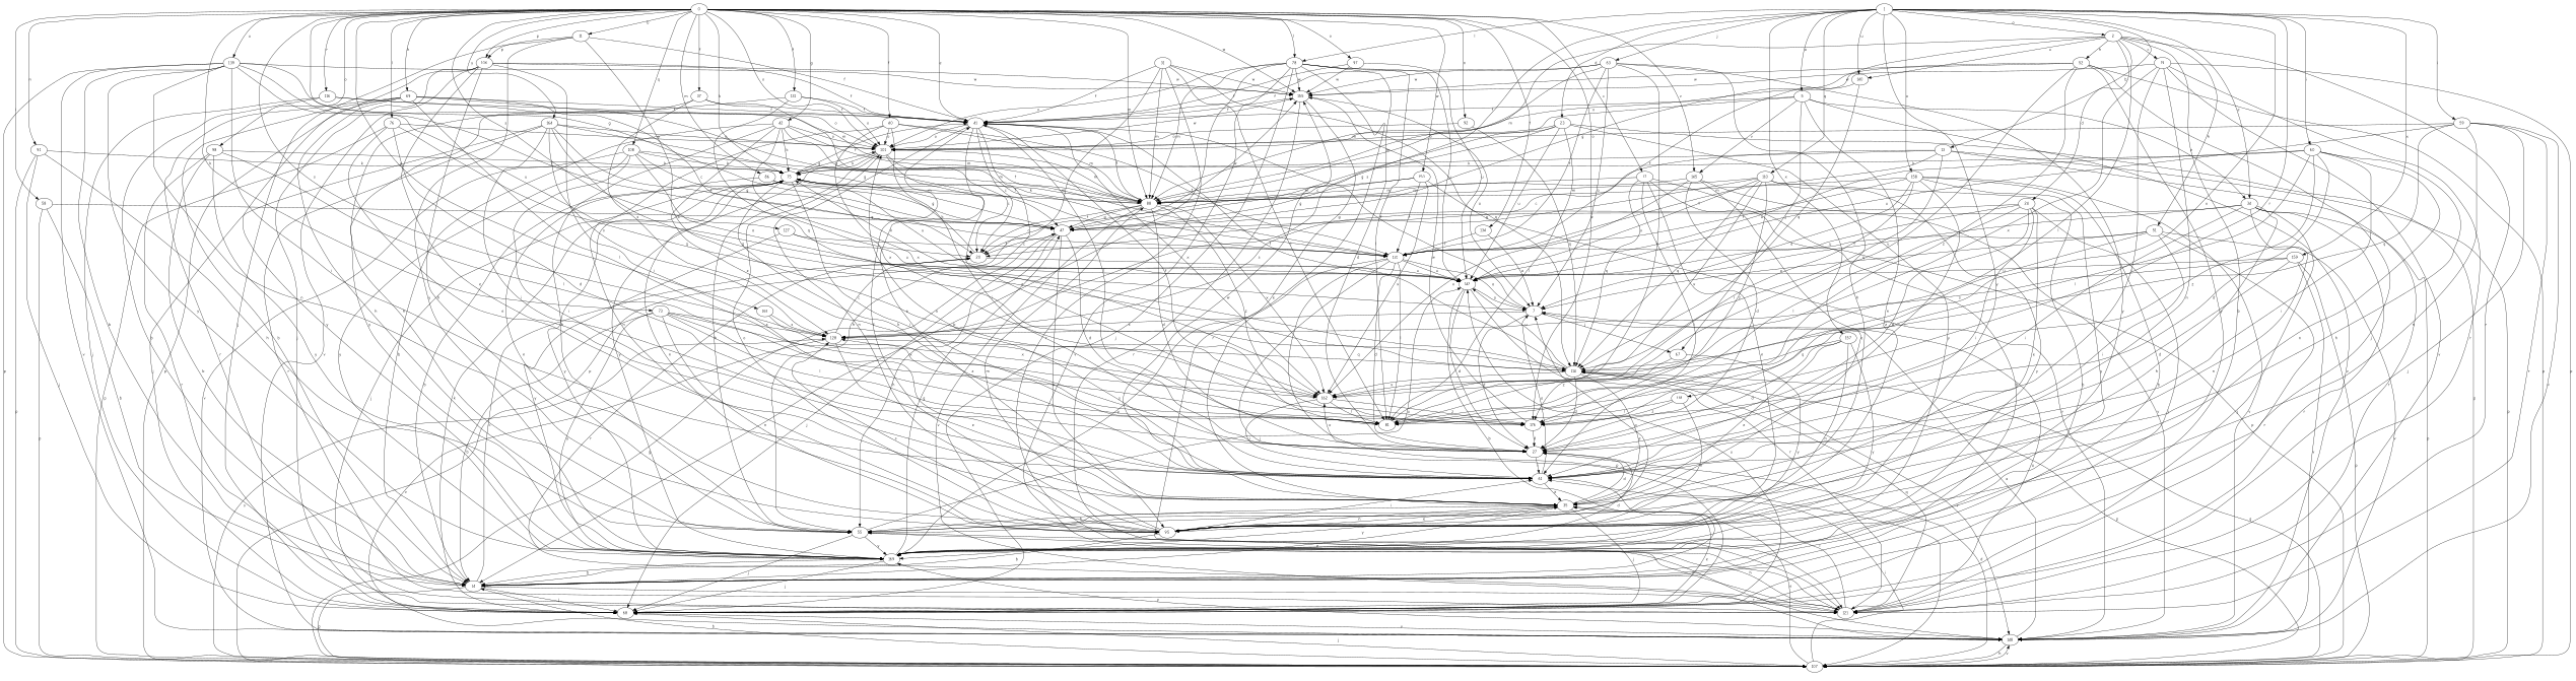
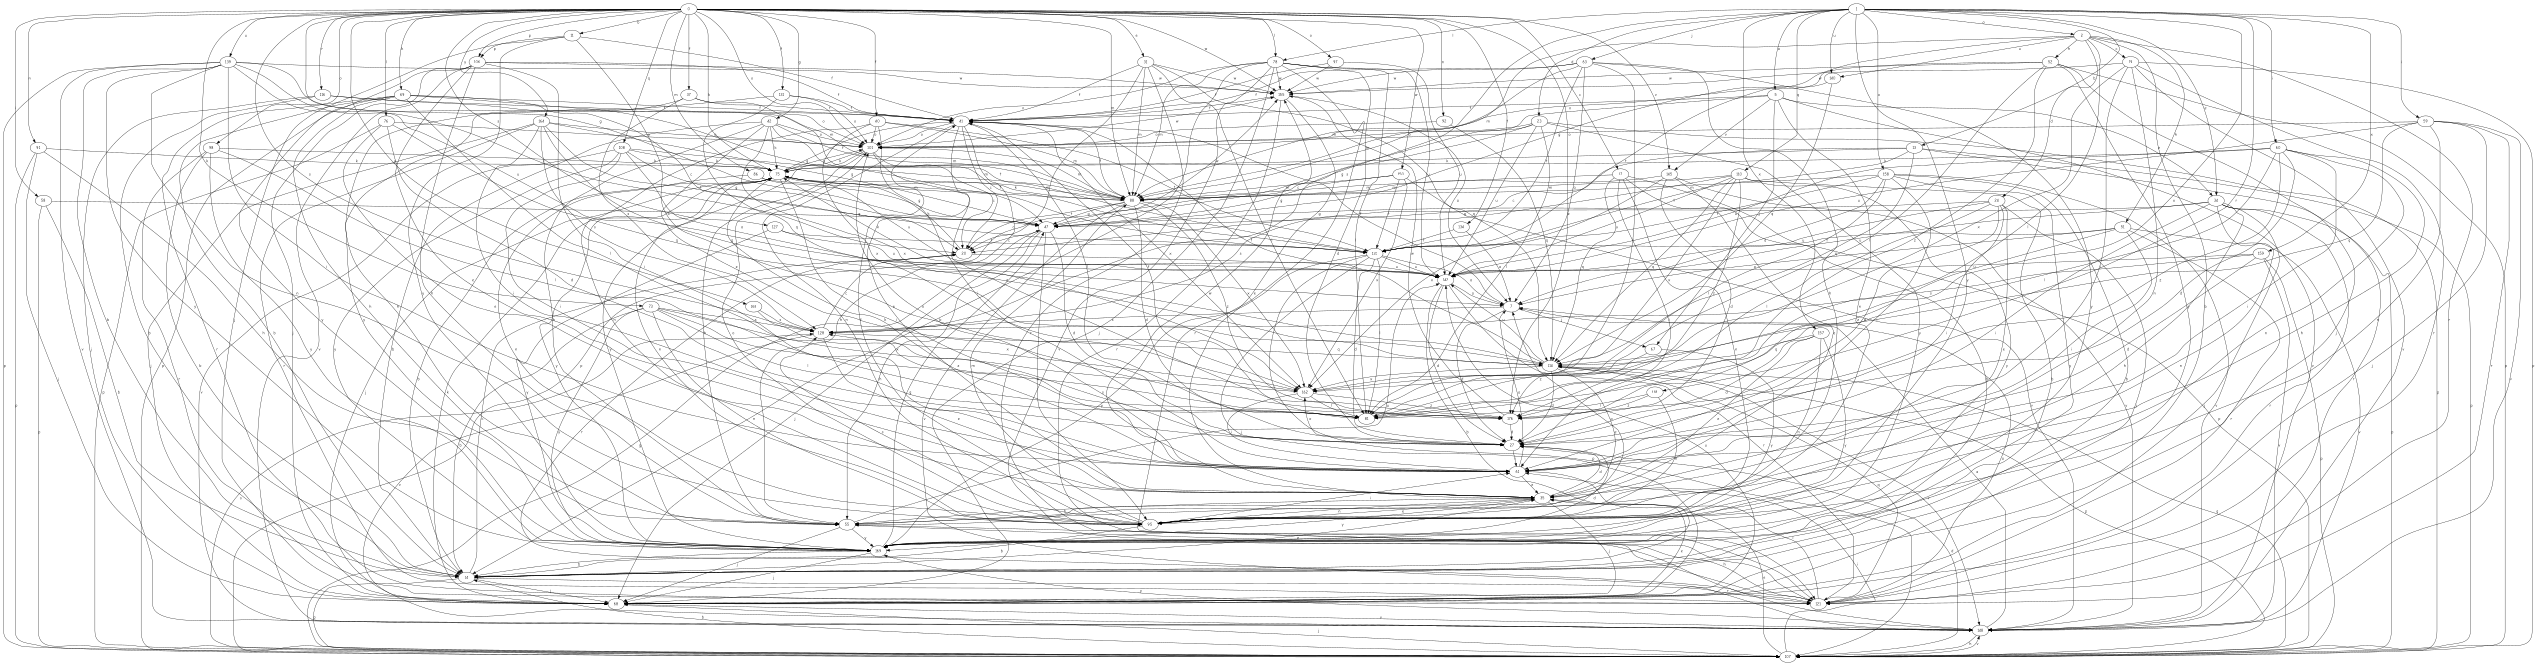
  strict digraph {
    fontname="Comic Neue"
    node [fontname="Comic Neue"]
    edge [fontname="Comic Neue"]
    0
    11
    17
    31
    37
    40
    42
    47
    58
    69
    73
    75
    76
    78
    86
    88
    91
    92
    97
    98
    101
    106
    108
    116
    127
    128
    131
    134
    139
    145
    150
    155
    164
    168
    176
    162
    169
    41
    68
    14
    95
    107
    114
    61
    81
    121
    135
    55
    27
    20
    142
    35
    148
    7
    1
    2
    5
    13
    23
    34
    59
    60
    63
    110
    118
    140
    157
    158
    159
    19
    24
    51
    52
    67
    0 -> 11 [label=b]
    0 -> 17 [label=c]
-   0 -> 41 [label=e]
+   0 -> 31 [label=e]
    0 -> 37 [label=f]
    0 -> 40 [label=f]
    0 -> 42 [label=g]
    0 -> 47 [label=g]
    0 -> 58 [label=i]
    0 -> 69 [label=k]
    0 -> 73 [label=k]
    0 -> 75 [label=k]
    0 -> 76 [label=l]
    0 -> 78 [label=l]
    0 -> 86 [label=m]
    0 -> 88 [label=m]
    0 -> 91 [label=n]
    0 -> 92 [label=n]
    0 -> 97 [label=o]
    0 -> 98 [label=o]
    0 -> 101 [label=o]
    0 -> 106 [label=p]
    0 -> 108 [label=q]
    0 -> 116 [label=r]
    0 -> 127 [label=s]
    0 -> 128 [label=s]
    0 -> 131 [label=t]
    0 -> 134 [label=t]
    0 -> 139 [label=u]
    0 -> 145 [label=v]
    0 -> 150 [label=w]
    0 -> 155 [label=w]
    0 -> 164 [label=y]
    0 -> 168 [label=y]
    0 -> 176 [label=z]
    11 -> 106 [label=p]
    11 -> 162 [label=x]
    11 -> 169 [label=y]
    11 -> 41 [label=f]
    11 -> 68 [label=j]
    17 -> 88 [label=m]
    17 -> 14 [label=b]
    17 -> 95 [label=n]
    17 -> 107 [label=p]
    17 -> 114 [label=q]
    17 -> 61 [label=i]
    31 -> 88 [label=m]
    31 -> 155 [label=w]
    31 -> 41 [label=f]
    31 -> 107 [label=p]
    31 -> 114 [label=q]
    31 -> 81 [label=l]
    31 -> 121 [label=r]
    37 -> 128 [label=s]
    37 -> 41 [label=f]
    37 -> 135 [label=t]
    37 -> 55 [label=h]
    40 -> 88 [label=m]
    40 -> 101 [label=o]
    40 -> 162 [label=x]
    40 -> 95 [label=n]
    40 -> 61 [label=i]
    40 -> 135 [label=t]
    42 -> 75 [label=k]
    42 -> 88 [label=m]
    42 -> 101 [label=o]
    42 -> 176 [label=z]
    42 -> 162 [label=x]
    42 -> 14 [label=b]
    42 -> 135 [label=t]
    42 -> 55 [label=h]
    47 -> 155 [label=w]
    47 -> 68 [label=j]
    47 -> 95 [label=n]
    47 -> 55 [label=h]
    47 -> 27 [label=d]
    47 -> 20 [label=c]
    58 -> 47 [label=g]
    58 -> 14 [label=b]
    58 -> 107 [label=p]
    69 -> 47 [label=g]
    69 -> 169 [label=y]
    69 -> 41 [label=f]
    69 -> 14 [label=b]
    69 -> 81 [label=l]
    69 -> 121 [label=r]
    69 -> 55 [label=h]
    69 -> 20 [label=c]
    73 -> 128 [label=s]
    73 -> 176 [label=z]
    73 -> 162 [label=x]
    73 -> 169 [label=y]
    73 -> 14 [label=b]
    73 -> 95 [label=n]
    73 -> 81 [label=l]
    75 -> 88 [label=m]
    75 -> 101 [label=o]
    75 -> 169 [label=y]
    75 -> 41 [label=f]
    75 -> 68 [label=j]
    75 -> 14 [label=b]
    75 -> 95 [label=n]
    75 -> 61 [label=i]
    75 -> 135 [label=t]
    75 -> 142 [label=u]
    76 -> 101 [label=o]
    76 -> 107 [label=p]
    76 -> 114 [label=q]
    76 -> 27 [label=d]
    76 -> 35 [label=e]
    78 -> 88 [label=m]
    78 -> 101 [label=o]
    78 -> 155 [label=w]
    78 -> 68 [label=j]
    78 -> 14 [label=b]
    78 -> 81 [label=l]
    78 -> 121 [label=r]
    78 -> 27 [label=d]
    78 -> 142 [label=u]
    78 -> 148 [label=v]
    86 -> 47 [label=g]
    86 -> 88 [label=m]
    86 -> 95 [label=n]
    88 -> 47 [label=g]
    88 -> 75 [label=k]
    88 -> 176 [label=z]
    88 -> 162 [label=x]
    88 -> 41 [label=f]
    88 -> 27 [label=d]
    88 -> 20 [label=c]
    88 -> 148 [label=v]
    91 -> 75 [label=k]
    91 -> 68 [label=j]
    91 -> 107 [label=p]
    91 -> 55 [label=h]
    92 -> 101 [label=o]
    92 -> 114 [label=q]
    97 -> 155 [label=w]
    97 -> 41 [label=f]
    97 -> 142 [label=u]
    98 -> 75 [label=k]
    98 -> 169 [label=y]
    98 -> 14 [label=b]
    98 -> 81 [label=l]
    98 -> 121 [label=r]
    101 -> 75 [label=k]
    101 -> 88 [label=m]
    101 -> 155 [label=w]
    101 -> 176 [label=z]
    101 -> 169 [label=y]
    101 -> 55 [label=h]
    101 -> 20 [label=c]
    106 -> 155 [label=w]
    106 -> 41 [label=f]
    106 -> 68 [label=j]
    106 -> 107 [label=p]
    106 -> 61 [label=i]
    106 -> 55 [label=h]
    106 -> 35 [label=e]
    106 -> 148 [label=v]
    108 -> 47 [label=g]
    108 -> 75 [label=k]
    108 -> 88 [label=m]
    108 -> 169 [label=y]
    108 -> 61 [label=i]
    108 -> 148 [label=v]
    108 -> 7 [label=a]
    116 -> 101 [label=o]
    116 -> 41 [label=f]
    116 -> 68 [label=j]
    116 -> 14 [label=b]
    127 -> 169 [label=y]
    127 -> 135 [label=t]
    127 -> 142 [label=u]
    128 -> 114 [label=q]
    128 -> 20 [label=c]
    128 -> 35 [label=e]
    128 -> 148 [label=v]
    131 -> 101 [label=o]
    131 -> 169 [label=y]
    131 -> 41 [label=f]
    131 -> 114 [label=q]
    134 -> 135 [label=t]
    134 -> 7 [label=a]
    139 -> 88 [label=m]
    139 -> 155 [label=w]
    139 -> 169 [label=y]
    139 -> 14 [label=b]
    139 -> 95 [label=n]
    139 -> 107 [label=p]
    139 -> 61 [label=i]
    139 -> 20 [label=c]
    139 -> 142 [label=u]
    139 -> 148 [label=v]
    145 -> 88 [label=m]
    145 -> 162 [label=x]
    145 -> 27 [label=d]
    145 -> 35 [label=e]
    145 -> 148 [label=v]
    150 -> 47 [label=g]
    150 -> 88 [label=m]
    150 -> 162 [label=x]
    150 -> 135 [label=t]
    150 -> 148 [label=v]
    155 -> 41 [label=f]
    155 -> 121 [label=r]
    155 -> 35 [label=e]
    155 -> 7 [label=a]
    164 -> 47 [label=g]
    164 -> 101 [label=o]
    164 -> 128 [label=s]
    164 -> 68 [label=j]
    164 -> 114 [label=q]
    164 -> 61 [label=i]
    164 -> 121 [label=r]
    164 -> 135 [label=t]
    168 -> 128 [label=s]
    168 -> 162 [label=x]
    176 -> 155 [label=w]
    176 -> 27 [label=d]
    162 -> 176 [label=z]
    162 -> 61 [label=i]
    162 -> 81 [label=l]
    169 -> 47 [label=g]
    169 -> 68 [label=j]
    169 -> 14 [label=b]
    169 -> 27 [label=d]
    41 -> 101 [label=o]
    41 -> 162 [label=x]
    41 -> 95 [label=n]
    41 -> 81 [label=l]
    41 -> 55 [label=h]
    41 -> 20 [label=c]
    41 -> 35 [label=e]
    68 -> 75 [label=k]
    68 -> 142 [label=u]
    68 -> 35 [label=e]
    68 -> 148 [label=v]
    14 -> 68 [label=j]
    14 -> 107 [label=p]
    14 -> 121 [label=r]
    14 -> 20 [label=c]
    14 -> 35 [label=e]
    95 -> 88 [label=m]
    95 -> 101 [label=o]
    95 -> 128 [label=s]
    95 -> 41 [label=f]
    95 -> 14 [label=b]
    95 -> 61 [label=i]
    95 -> 35 [label=e]
    95 -> 7 [label=a]
    107 -> 47 [label=g]
    107 -> 128 [label=s]
    107 -> 68 [label=j]
    107 -> 14 [label=b]
    107 -> 114 [label=q]
    107 -> 61 [label=i]
    107 -> 27 [label=d]
    107 -> 35 [label=e]
    107 -> 148 [label=v]
    114 -> 162 [label=x]
    114 -> 41 [label=f]
    114 -> 107 [label=p]
    114 -> 27 [label=d]
    114 -> 142 [label=u]
    114 -> 35 [label=e]
    114 -> 148 [label=v]
    61 -> 75 [label=k]
    61 -> 101 [label=o]
    61 -> 35 [label=e]
    61 -> 7 [label=a]
    81 -> 41 [label=f]
    121 -> 114 [label=q]
    121 -> 61 [label=i]
    121 -> 55 [label=h]
    121 -> 7 [label=a]
    135 -> 169 [label=y]
    135 -> 68 [label=j]
    135 -> 107 [label=p]
    135 -> 81 [label=l]
    135 -> 27 [label=d]
    135 -> 142 [label=u]
    135 -> 7 [label=a]
    55 -> 169 [label=y]
    55 -> 68 [label=j]
    55 -> 121 [label=r]
    55 -> 142 [label=u]
    27 -> 128 [label=s]
    27 -> 162 [label=x]
    27 -> 61 [label=i]
    20 -> 75 [label=k]
    20 -> 121 [label=r]
    20 -> 142 [label=u]
    142 -> 75 [label=k]
    142 -> 14 [label=b]
    142 -> 121 [label=r]
    142 -> 27 [label=d]
    142 -> 7 [label=a]
    35 -> 155 [label=w]
    35 -> 169 [label=y]
    35 -> 68 [label=j]
    35 -> 95 [label=n]
    35 -> 55 [label=h]
    35 -> 27 [label=d]
    148 -> 169 [label=y]
    148 -> 107 [label=h]
    148 -> 7 [label=a]
    7 -> 128 [label=s]
    7 -> 41 [label=f]
    7 -> 27 [label=d]
    7 -> 67 [label=j]
    1 -> 78 [label=l]
    1 -> 128 [label=s]
    1 -> 162 [label=x]
    1 -> 169 [label=y]
    1 -> 2 [label=a]
    1 -> 5 [label=a]
    1 -> 13 [label=b]
    1 -> 23 [label=d]
    1 -> 34 [label=e]
    1 -> 59 [label=i]
    1 -> 60 [label=i]
    1 -> 63 [label=j]
    1 -> 110 [label=q]
    1 -> 118 [label=r]
    1 -> 140 [label=u]
    1 -> 157 [label=x]
    1 -> 158 [label=x]
    1 -> 159 [label=x]
    2 -> 47 [label=g]
    2 -> 88 [label=m]
    2 -> 14 [label=b]
    2 -> 81 [label=l]
    2 -> 121 [label=r]
    2 -> 140 [label=u]
    2 -> 19 [label=c]
    2 -> 24 [label=d]
    2 -> 51 [label=h]
    2 -> 52 [label=h]
    5 -> 88 [label=m]
    5 -> 145 [label=v]
    5 -> 41 [label=f]
    5 -> 95 [label=n]
    5 -> 148 [label=v]
    5 -> 34 [label=e]
    5 -> 67 [label=j]
    13 -> 75 [label=k]
    13 -> 107 [label=p]
    13 -> 114 [label=q]
    13 -> 121 [label=r]
    13 -> 135 [label=t]
    13 -> 20 [label=c]
    23 -> 47 [label=g]
    23 -> 101 [label=o]
    23 -> 169 [label=y]
    23 -> 107 [label=p]
    23 -> 81 [label=l]
    23 -> 20 [label=c]
    23 -> 142 [label=u]
    34 -> 47 [label=g]
    34 -> 68 [label=j]
    34 -> 95 [label=n]
    34 -> 107 [label=p]
    34 -> 61 [label=i]
    34 -> 121 [label=r]
    34 -> 55 [label=h]
    34 -> 142 [label=u]
    59 -> 101 [label=o]
    59 -> 68 [label=j]
    59 -> 95 [label=n]
    59 -> 114 [label=q]
    59 -> 121 [label=r]
    59 -> 142 [label=u]
    59 -> 148 [label=v]
    60 -> 75 [label=k]
    60 -> 176 [label=z]
    60 -> 95 [label=n]
    60 -> 61 [label=i]
    60 -> 81 [label=l]
    60 -> 55 [label=h]
    60 -> 27 [label=d]
    60 -> 142 [label=u]
    63 -> 88 [label=m]
    63 -> 155 [label=w]
    63 -> 169 [label=y]
    63 -> 41 [label=f]
    63 -> 81 [label=l]
    63 -> 135 [label=t]
    63 -> 55 [label=h]
    63 -> 7 [label=a]
    110 -> 88 [label=m]
    110 -> 128 [label=s]
    110 -> 176 [label=z]
    110 -> 162 [label=x]
    110 -> 169 [label=y]
    110 -> 14 [label=b]
    110 -> 114 [label=q]
    110 -> 142 [label=u]
    118 -> 176 [label=z]
    118 -> 95 [label=n]
    118 -> 81 [label=l]
    140 -> 114 [label=q]
    140 -> 135 [label=t]
    157 -> 169 [label=y]
    157 -> 95 [label=n]
    157 -> 114 [label=q]
    157 -> 27 [label=d]
    157 -> 35 [label=e]
    158 -> 88 [label=m]
    158 -> 169 [label=y]
    158 -> 14 [label=b]
    158 -> 61 [label=i]
    158 -> 81 [label=l]
    158 -> 135 [label=t]
    158 -> 148 [label=v]
    158 -> 7 [label=a]
    159 -> 128 [label=s]
    159 -> 107 [label=p]
    159 -> 27 [label=d]
    159 -> 142 [label=u]
    159 -> 148 [label=v]
    19 -> 155 [label=w]
    19 -> 162 [label=x]
    19 -> 95 [label=n]
    19 -> 107 [label=p]
    19 -> 61 [label=i]
    19 -> 121 [label=r]
    19 -> 148 [label=v]
    24 -> 47 [label=g]
    24 -> 68 [label=j]
    24 -> 61 [label=i]
    24 -> 81 [label=l]
    24 -> 27 [label=d]
    24 -> 142 [label=u]
    24 -> 35 [label=e]
    51 -> 176 [label=z]
    51 -> 61 [label=i]
    51 -> 121 [label=r]
    51 -> 135 [label=t]
    51 -> 148 [label=v]
    51 -> 7 [label=a]
    52 -> 101 [label=o]
    52 -> 155 [label=w]
    52 -> 176 [label=z]
    52 -> 169 [label=y]
    52 -> 68 [label=j]
    52 -> 107 [label=p]
    52 -> 81 [label=l]
    67 -> 176 [label=z]
    67 -> 169 [label=y]
  }
